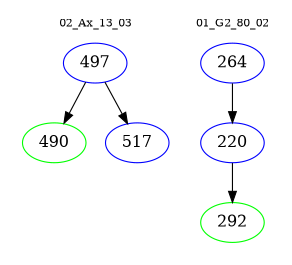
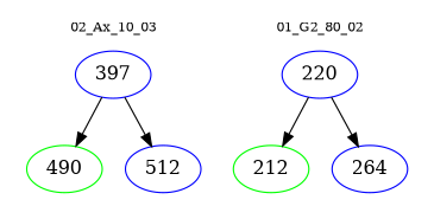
  digraph {
    node [color=blue]
    edge [color=black]
-   n1 [label=497]
+   n1 [label=397]
    n2 [color=green label=490]
-   n3 [label=517]
+   n3 [label=512]
    n4 [label=220]
-   n5 [color=green label=292]
+   n5 [color=green label=212]
    n6 [label=264]
    subgraph cluster_1 {
      color=white
      fontsize=10
-     label="02_Ax_13_03"
+     label="02_Ax_10_03"
      n1
      n2
      n3
    }
    subgraph cluster_2 {
      color=white
      fontsize=10
      label="01_G2_80_02"
      n4
      n5
      n6
    }
    n1 -> n2
    n1 -> n3
    n4 -> n5
-   n6 -> n4
+   n4 -> n6
  }
